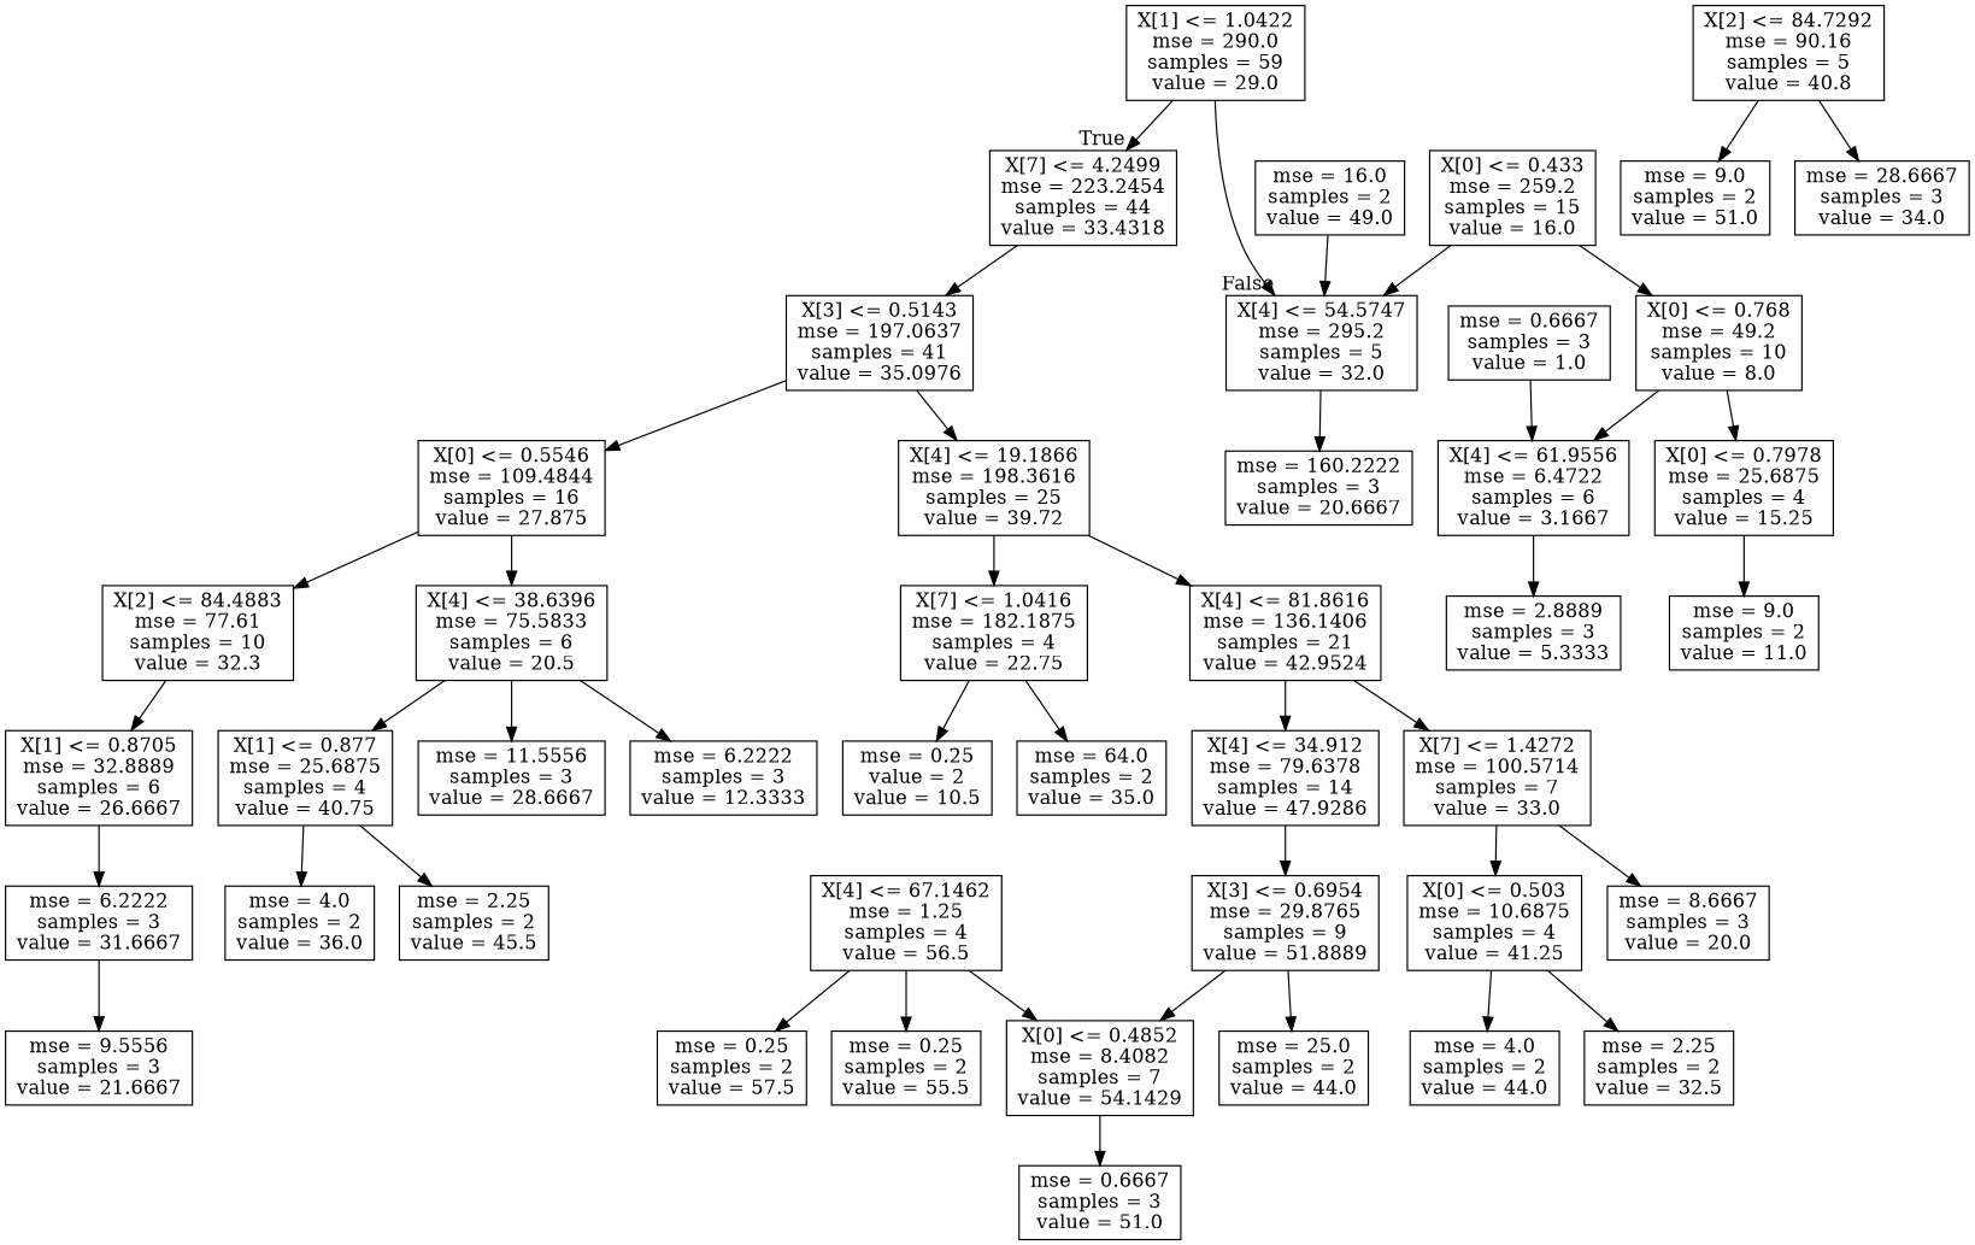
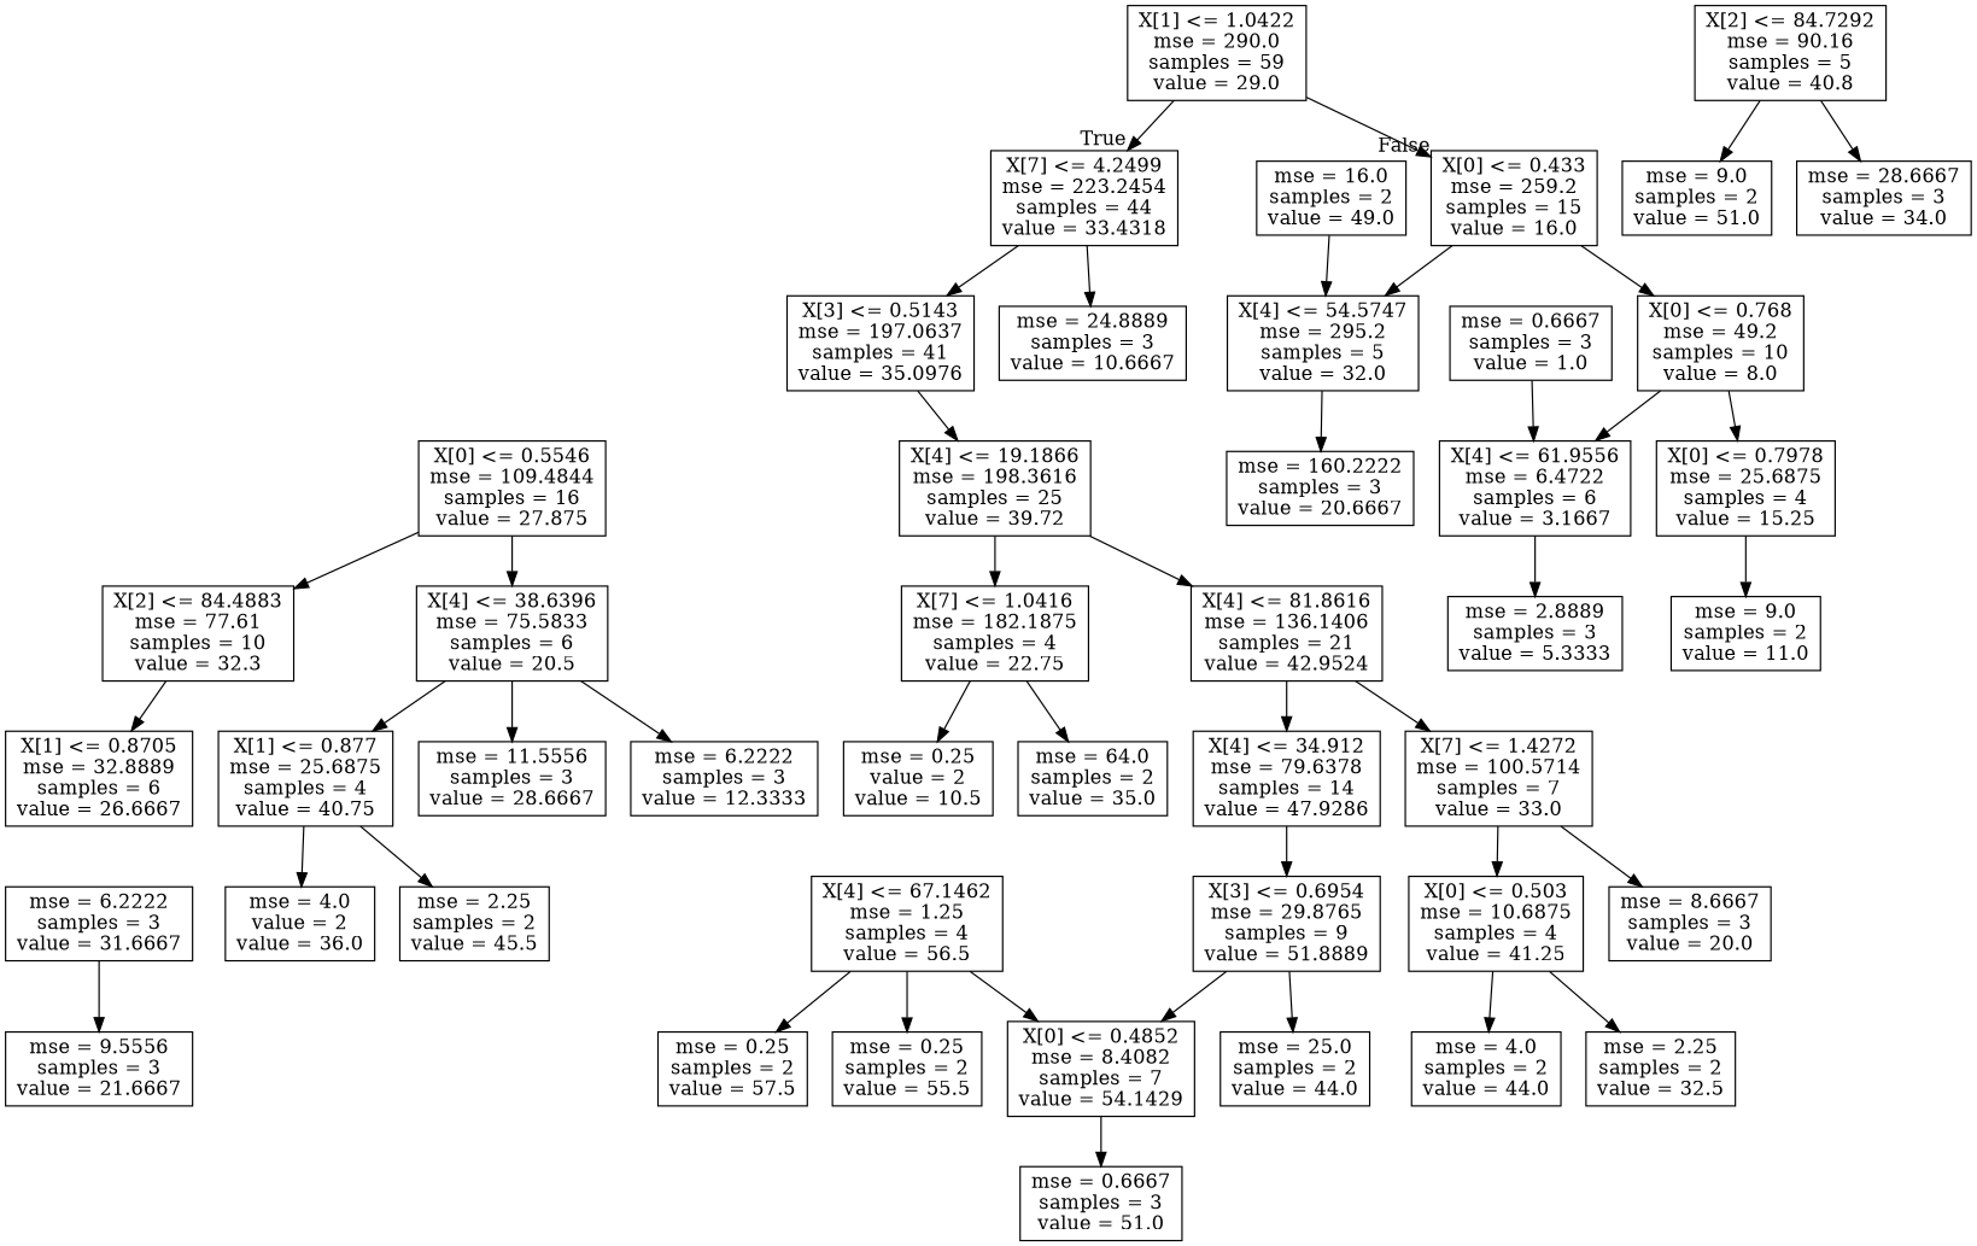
  digraph {
    node [shape=box]
    n1 [label="X[1] <= 1.0422\nmse = 290.0\nsamples = 59\nvalue = 29.0"]
    n2 [label="X[7] <= 4.2499\nmse = 223.2454\nsamples = 44\nvalue = 33.4318"]
    n3 [label="X[0] <= 0.433\nmse = 259.2\nsamples = 15\nvalue = 16.0"]
    n4 [label="X[3] <= 0.5143\nmse = 197.0637\nsamples = 41\nvalue = 35.0976"]
+   n5 [label="mse = 24.8889\nsamples = 3\nvalue = 10.6667"]
    n6 [label="X[4] <= 54.5747\nmse = 295.2\nsamples = 5\nvalue = 32.0"]
    n7 [label="X[0] <= 0.768\nmse = 49.2\nsamples = 10\nvalue = 8.0"]
    n8 [label="X[0] <= 0.5546\nmse = 109.4844\nsamples = 16\nvalue = 27.875"]
    n9 [label="X[4] <= 19.1866\nmse = 198.3616\nsamples = 25\nvalue = 39.72"]
    n10 [label="X[2] <= 84.4883\nmse = 77.61\nsamples = 10\nvalue = 32.3"]
    n11 [label="X[4] <= 38.6396\nmse = 75.5833\nsamples = 6\nvalue = 20.5"]
    n12 [label="X[7] <= 1.0416\nmse = 182.1875\nsamples = 4\nvalue = 22.75"]
    n13 [label="X[4] <= 81.8616\nmse = 136.1406\nsamples = 21\nvalue = 42.9524"]
    n14 [label="X[1] <= 0.8705\nmse = 32.8889\nsamples = 6\nvalue = 26.6667"]
    n15 [label="X[1] <= 0.877\nmse = 25.6875\nsamples = 4\nvalue = 40.75"]
    n16 [label="mse = 11.5556\nsamples = 3\nvalue = 28.6667"]
    n17 [label="mse = 6.2222\nsamples = 3\nvalue = 12.3333"]
    n18 [label="mse = 6.2222\nsamples = 3\nvalue = 31.6667"]
-   n19 [label="mse = 4.0\nsamples = 2\nvalue = 36.0"]
+   n19 [label="mse = 4.0\nvalue = 2\nvalue = 36.0"]
    n20 [label="mse = 2.25\nsamples = 2\nvalue = 45.5"]
    n21 [label="mse = 9.5556\nsamples = 3\nvalue = 21.6667"]
    n22 [label="mse = 0.25\nvalue = 2\nvalue = 10.5"]
    n23 [label="mse = 64.0\nsamples = 2\nvalue = 35.0"]
    n24 [label="X[4] <= 34.912\nmse = 79.6378\nsamples = 14\nvalue = 47.9286"]
    n25 [label="X[7] <= 1.4272\nmse = 100.5714\nsamples = 7\nvalue = 33.0"]
    n26 [label="X[3] <= 0.6954\nmse = 29.8765\nsamples = 9\nvalue = 51.8889"]
    n27 [label="X[0] <= 0.503\nmse = 10.6875\nsamples = 4\nvalue = 41.25"]
    n28 [label="mse = 8.6667\nsamples = 3\nvalue = 20.0"]
    n29 [label="X[2] <= 84.7292\nmse = 90.16\nsamples = 5\nvalue = 40.8"]
    n30 [label="mse = 9.0\nsamples = 2\nvalue = 51.0"]
    n31 [label="mse = 28.6667\nsamples = 3\nvalue = 34.0"]
    n32 [label="X[0] <= 0.4852\nmse = 8.4082\nsamples = 7\nvalue = 54.1429"]
    n33 [label="mse = 25.0\nsamples = 2\nvalue = 44.0"]
    n34 [label="mse = 0.6667\nsamples = 3\nvalue = 51.0"]
    n35 [label="X[4] <= 67.1462\nmse = 1.25\nsamples = 4\nvalue = 56.5"]
    n36 [label="mse = 0.25\nsamples = 2\nvalue = 57.5"]
    n37 [label="mse = 0.25\nsamples = 2\nvalue = 55.5"]
    n38 [label="mse = 4.0\nsamples = 2\nvalue = 44.0"]
    n39 [label="mse = 2.25\nsamples = 2\nvalue = 32.5"]
    n40 [label="mse = 160.2222\nsamples = 3\nvalue = 20.6667"]
    n41 [label="X[4] <= 61.9556\nmse = 6.4722\nsamples = 6\nvalue = 3.1667"]
    n42 [label="X[0] <= 0.7978\nmse = 25.6875\nsamples = 4\nvalue = 15.25"]
    n43 [label="mse = 16.0\nsamples = 2\nvalue = 49.0"]
    n44 [label="mse = 2.8889\nsamples = 3\nvalue = 5.3333"]
    n45 [label="mse = 9.0\nsamples = 2\nvalue = 11.0"]
    n46 [label="mse = 0.6667\nsamples = 3\nvalue = 1.0"]
    n1 -> n2 [headlabel=True labelangle=45 labeldistance=2.5]
-   n1 -> n6 [headlabel=False labelangle=-45 labeldistance=2.5]
+   n1 -> n3 [headlabel=False labelangle=-45 labeldistance=2.5]
    n2 -> n4
+   n2 -> n5
    n3 -> n6
    n3 -> n7
-   n4 -> n8
    n4 -> n9
    n6 -> n40
    n7 -> n41
    n7 -> n42
    n8 -> n10
    n8 -> n11
    n9 -> n12
    n9 -> n13
    n10 -> n14
    n11 -> n15
    n11 -> n16
    n11 -> n17
    n12 -> n22
    n12 -> n23
    n13 -> n24
    n13 -> n25
-   n14 -> n18
    n15 -> n19
    n15 -> n20
    n18 -> n21
    n24 -> n26
    n25 -> n27
    n25 -> n28
    n26 -> n32
    n26 -> n33
    n27 -> n38
    n27 -> n39
    n29 -> n30
    n29 -> n31
    n32 -> n34
    n35 -> n32
    n35 -> n36
    n35 -> n37
    n41 -> n44
    n42 -> n45
    n43 -> n6
    n46 -> n41
  }
